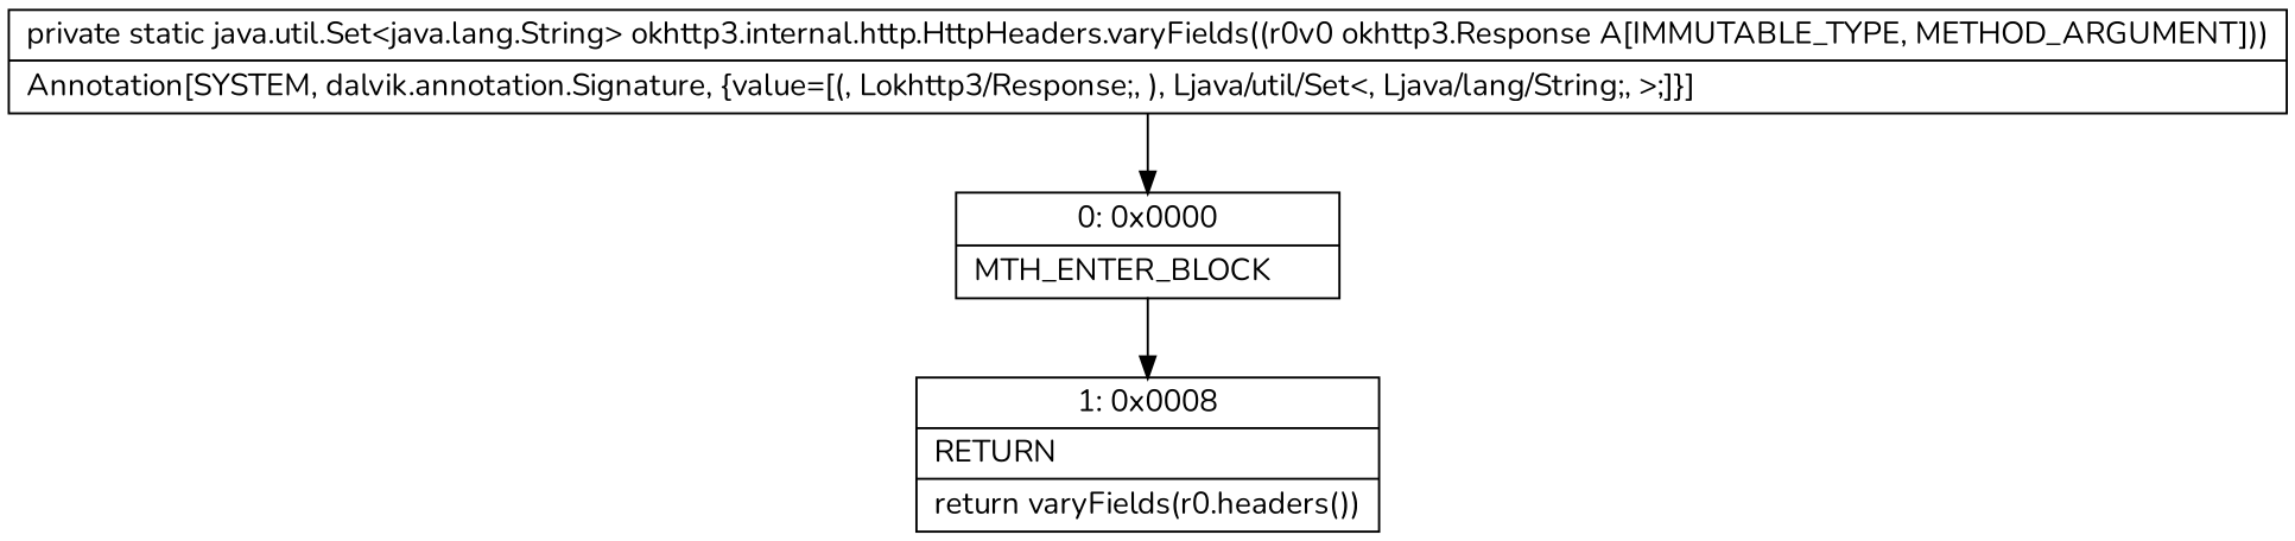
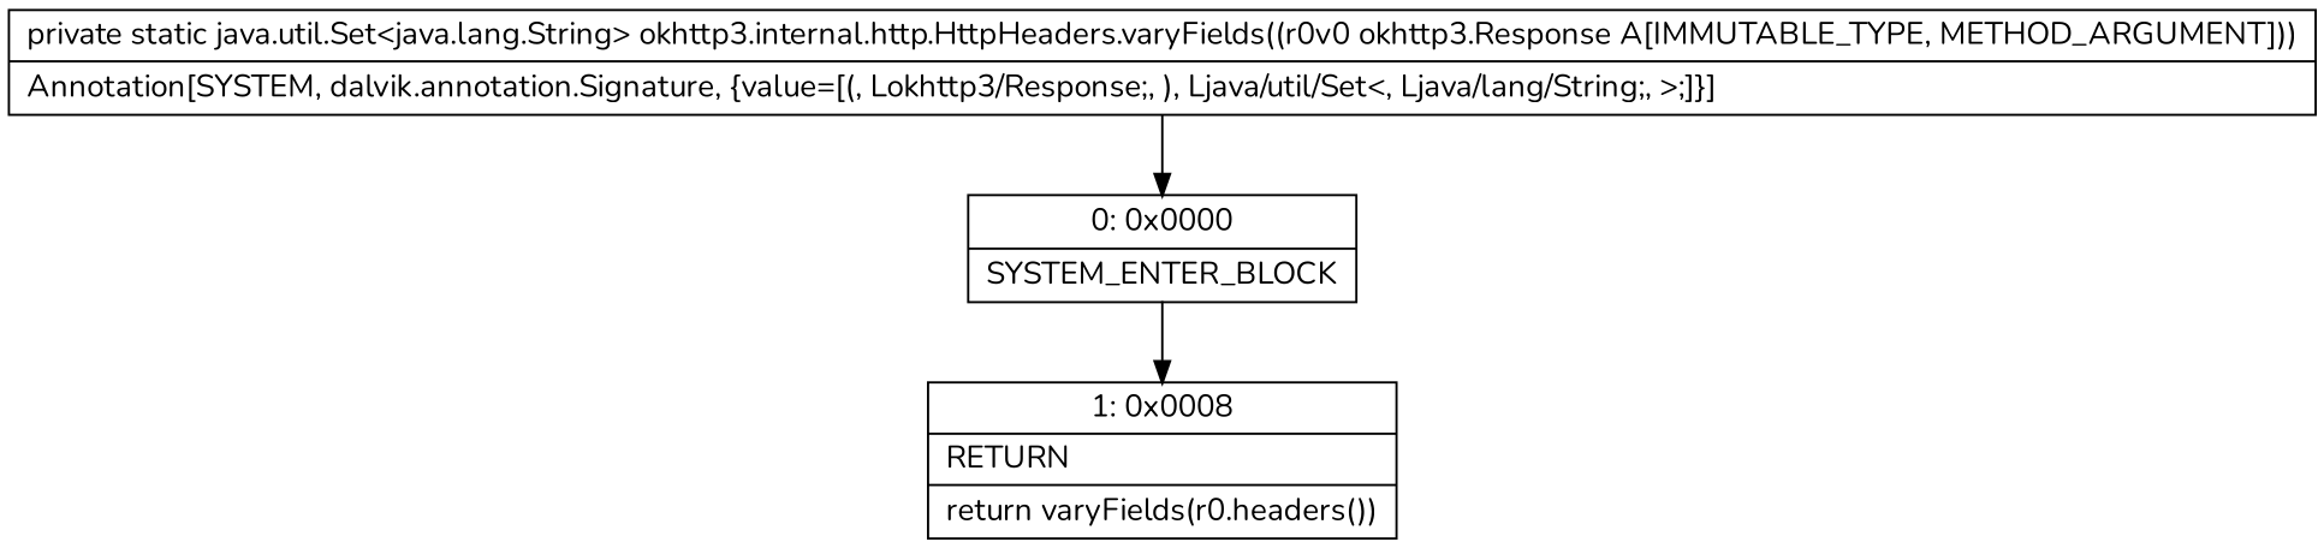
  digraph {
    fontname=Nunito
    node [shape=record fontname=Nunito]
    edge [fontname=Nunito]
-   n1 [label="{0\:\ 0x0000|MTH_ENTER_BLOCK\l}"]
+   n1 [label="{0\:\ 0x0000|SYSTEM_ENTER_BLOCK\l}"]
    n2 [label="{1\:\ 0x0008|RETURN\l|return varyFields(r0.headers())\l}"]
    n3 [label="{private static java.util.Set\<java.lang.String\> okhttp3.internal.http.HttpHeaders.varyFields((r0v0 okhttp3.Response A[IMMUTABLE_TYPE, METHOD_ARGUMENT]))  | Annotation[SYSTEM, dalvik.annotation.Signature, \{value=[(, Lokhttp3\/Response;, ), Ljava\/util\/Set\<, Ljava\/lang\/String;, \>;]\}]\l}"]
    n1 -> n2
    n3 -> n1
  }
